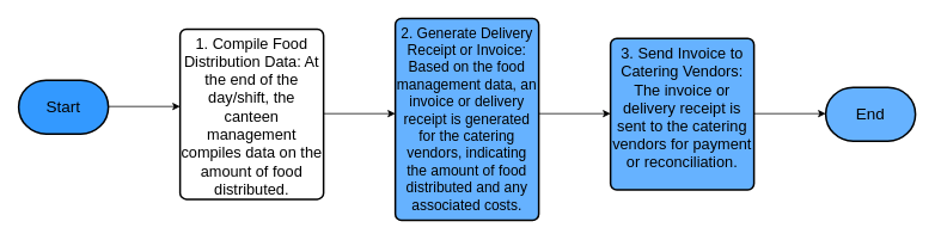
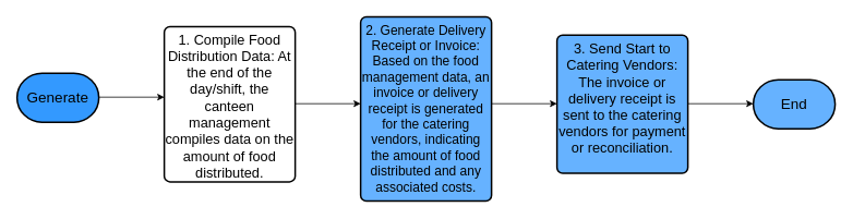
  <mxCell id="0" />
  <mxCell id="1" parent="0" />
- <mxCell id="2" value="&lt;font style=&quot;font-size: 18px;&quot;&gt;Start&lt;/font&gt;" style="strokeWidth=2;html=1;shape=mxgraph.flowchart.terminator;whiteSpace=wrap;fillColor=#3399FF;" vertex="1" parent="1"><mxGeometry x="20" y="89" width="100" height="60" as="geometry" /></mxCell>
+ <mxCell id="2" value="&lt;font style=&quot;font-size: 18px;&quot;&gt;Generate&lt;/font&gt;" style="strokeWidth=2;html=1;shape=mxgraph.flowchart.terminator;whiteSpace=wrap;fillColor=#3399FF;" vertex="1" parent="1"><mxGeometry x="20" y="89" width="100" height="60" as="geometry" /></mxCell>
  <mxCell id="3" value="&lt;font style=&quot;font-size: 17px;&quot;&gt;1.&amp;nbsp;Compile Food Distribution Data: At the end of the day/shift, the canteen management compiles data on the amount of food distributed.&lt;/font&gt;" style="rounded=1;whiteSpace=wrap;html=1;absoluteArcSize=1;arcSize=14;strokeWidth=2;align=center;verticalAlign=top;fillColor=#ffffff;" vertex="1" parent="1"><mxGeometry x="200" y="32" width="160" height="190" as="geometry" /></mxCell>
  <mxCell id="4" value="" style="endArrow=classic;html=1;rounded=0;" edge="1" parent="1"><mxGeometry width="50" height="50" relative="1" as="geometry"><mxPoint x="120" y="118.41" as="sourcePoint" /><mxPoint x="200" y="118.41" as="targetPoint" /></mxGeometry></mxCell>
  <mxCell id="5" value="" style="endArrow=classic;html=1;rounded=0;" edge="1" parent="1"><mxGeometry width="50" height="50" relative="1" as="geometry"><mxPoint x="360" y="126.41" as="sourcePoint" /><mxPoint x="440" y="126.41" as="targetPoint" /></mxGeometry></mxCell>
  <mxCell id="6" value="&lt;font style=&quot;font-size: 16px;&quot;&gt;2.&amp;nbsp;Generate Delivery Receipt or Invoice: Based on the food management data, an invoice or delivery receipt is generated for the catering vendors, indicating the amount of food distributed and any associated costs.&lt;/font&gt;" style="rounded=1;whiteSpace=wrap;html=1;absoluteArcSize=1;arcSize=14;strokeWidth=2;align=center;verticalAlign=top;fillColor=#66B2FF;" vertex="1" parent="1"><mxGeometry x="440" y="20" width="160" height="225.5" as="geometry" /></mxCell>
- <mxCell id="7" value="&lt;font style=&quot;font-size: 17px;&quot;&gt;3.&amp;nbsp;Send Invoice to Catering Vendors: The invoice or delivery receipt is sent to the catering vendors for payment or reconciliation.&lt;/font&gt;" style="rounded=1;whiteSpace=wrap;html=1;absoluteArcSize=1;arcSize=14;strokeWidth=2;align=center;verticalAlign=top;fillColor=#66B2FF;" vertex="1" parent="1"><mxGeometry x="680" y="42.5" width="160" height="169" as="geometry" /></mxCell>
+ <mxCell id="7" value="&lt;font style=&quot;font-size: 17px;&quot;&gt;3.&amp;nbsp;Send Start to Catering Vendors: The invoice or delivery receipt is sent to the catering vendors for payment or reconciliation.&lt;/font&gt;" style="rounded=1;whiteSpace=wrap;html=1;absoluteArcSize=1;arcSize=14;strokeWidth=2;align=center;verticalAlign=top;fillColor=#66B2FF;" vertex="1" parent="1"><mxGeometry x="680" y="42.5" width="160" height="169" as="geometry" /></mxCell>
  <mxCell id="8" value="" style="endArrow=classic;html=1;rounded=0;" edge="1" parent="1"><mxGeometry width="50" height="50" relative="1" as="geometry"><mxPoint x="600" y="126.41" as="sourcePoint" /><mxPoint x="680" y="126.41" as="targetPoint" /></mxGeometry></mxCell>
  <mxCell id="9" value="&lt;font style=&quot;font-size: 18px;&quot;&gt;End&lt;/font&gt;" style="strokeWidth=2;html=1;shape=mxgraph.flowchart.terminator;whiteSpace=wrap;fillColor=#66B2FF;" vertex="1" parent="1"><mxGeometry x="920" y="97" width="100" height="60" as="geometry" /></mxCell>
  <mxCell id="10" value="" style="endArrow=classic;html=1;rounded=0;" edge="1" parent="1"><mxGeometry width="50" height="50" relative="1" as="geometry"><mxPoint x="840" y="126.41" as="sourcePoint" /><mxPoint x="920" y="126.41" as="targetPoint" /></mxGeometry></mxCell>
